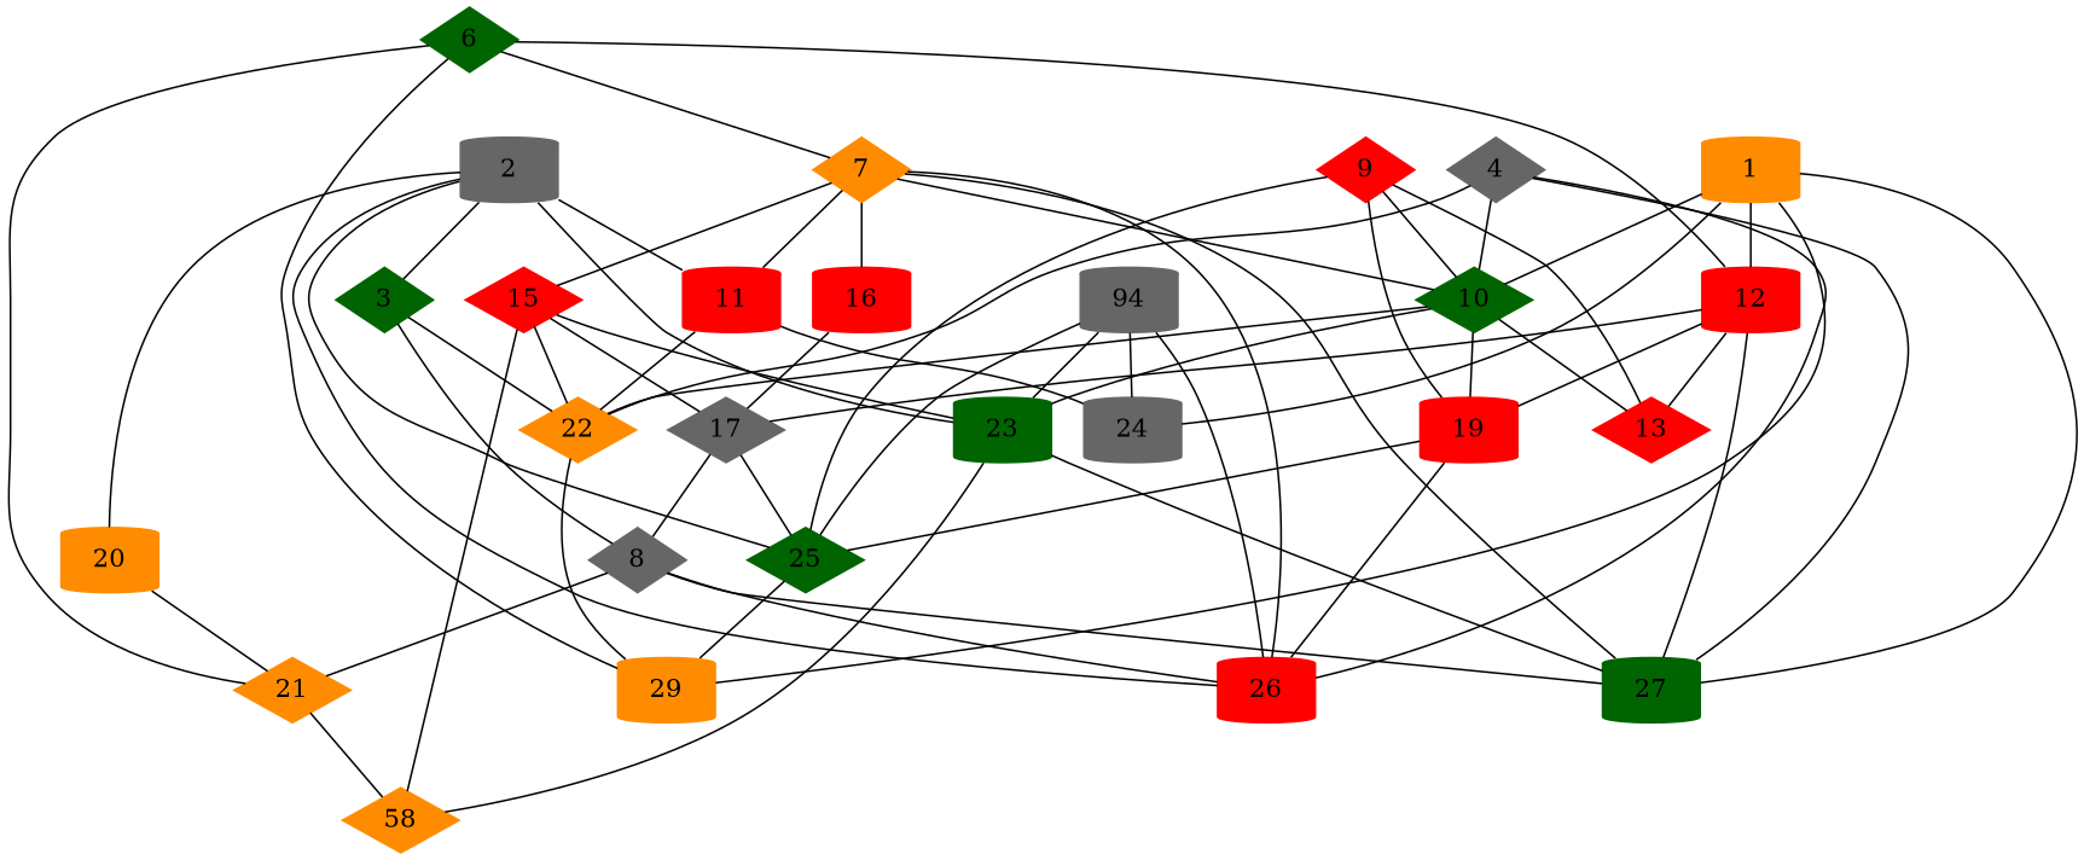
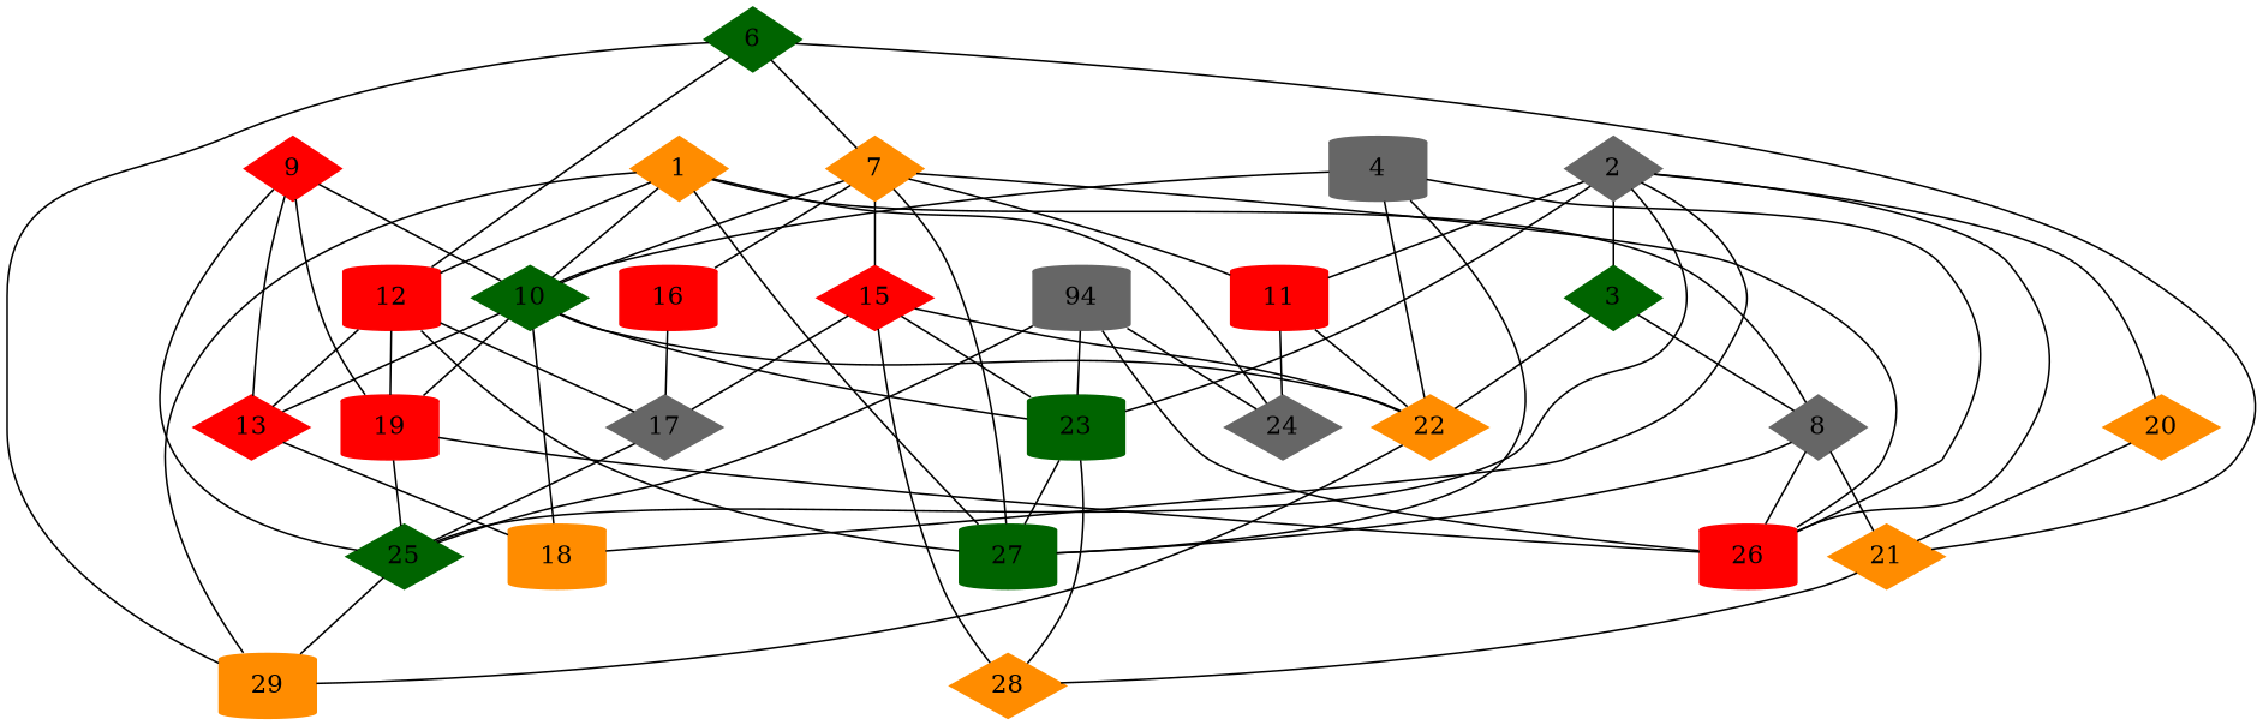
  graph {
    node [color=darkorange shape=diamond style=filled]
    edge [weight=1.0]
-   1 [shape=cylinder]
+   1
    8 [color=gray40]
    10 [color=darkgreen]
    12 [color=red shape=cylinder]
-   24 [color=gray40 shape=cylinder]
+   24 [color=gray40]
    27 [color=darkgreen shape=cylinder]
    29 [shape=cylinder]
    26 [color=red shape=cylinder]
    21
+   18 [shape=cylinder]
    23 [color=darkgreen shape=cylinder]
    22
    13 [color=red]
    19 [color=red shape=cylinder]
    17 [color=gray40]
-   2 [color=gray40 shape=cylinder]
+   2 [color=gray40]
    3 [color=darkgreen]
    11 [color=red shape=cylinder]
-   20 [shape=cylinder]
+   20
    25 [color=darkgreen]
-   28 [label=58]
-   4 [color=gray40]
+   28
+   4 [color=gray40 shape=cylinder]
    6 [color=darkgreen]
    7
    15 [color=red]
    16 [color=red shape=cylinder]
    9 [color=red]
    n28 [color=gray40 label=94 shape=cylinder]
-   17 -- 8
+   1 -- 8
    1 -- 10
    1 -- 12
    1 -- 24
    1 -- 27
    1 -- 29
    8 -- 27
    8 -- 26
    8 -- 21 [weight=3.0]
+   10 -- 18
    10 -- 23
    10 -- 22 [weight=2.0]
    10 -- 13
    10 -- 19
    12 -- 27
    12 -- 13
    12 -- 19
    12 -- 17
    21 -- 28
    23 -- 27
    23 -- 28
    22 -- 29
+   13 -- 18
    19 -- 26
    19 -- 25
    17 -- 25 [weight=2.0]
    2 -- 26
+   2 -- 18
    2 -- 23 [weight=2.0]
    2 -- 3
    2 -- 11 [weight=2.0]
    2 -- 20
    2 -- 25
    3 -- 8
    3 -- 22
    11 -- 24
    11 -- 22
    20 -- 21
    25 -- 29
    4 -- 10 [weight=2.0]
    4 -- 27
    4 -- 26
    4 -- 22
    6 -- 12
    6 -- 29
    6 -- 21
    6 -- 7
    7 -- 10
    7 -- 27
    7 -- 26
    7 -- 11
    7 -- 15
    7 -- 16
    15 -- 23
    15 -- 22 [weight=2.0]
    15 -- 17
    15 -- 28 [weight=2.0]
    16 -- 17
    9 -- 10 [weight=2.0]
    9 -- 13
    9 -- 19 [weight=2.0]
    9 -- 25 [weight=2.0]
    n28 -- 24
    n28 -- 26
    n28 -- 23
    n28 -- 25
  }
